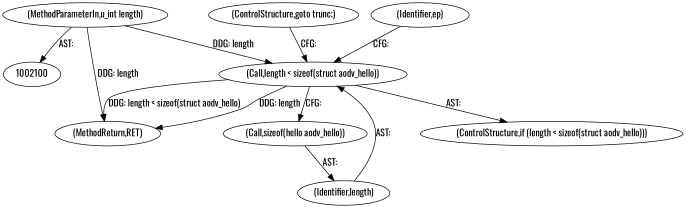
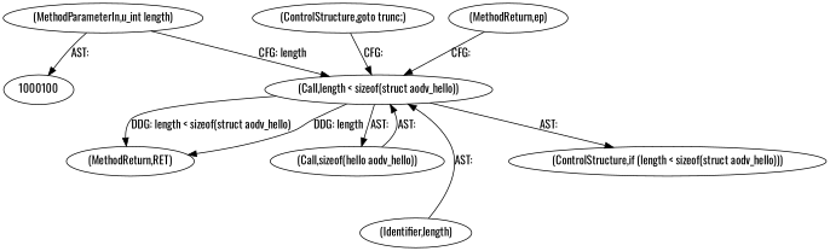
  digraph {
    fontname=Oswald
    node [fontname=Oswald]
    edge [fontname=Oswald]
    n1 [label="(Call,length < sizeof(struct aodv_hello))"]
    n2 [label="(ControlStructure,if (length < sizeof(struct aodv_hello)))"]
    n3 [label="(MethodReturn,RET)"]
    n4 [label="(Call,sizeof(hello aodv_hello))"]
    n5 [label="(MethodParameterIn,u_int length)"]
-   1000100 [label=1002100]
+   1000100
    n7 [label="(Identifier,length)"]
    n8 [label="(ControlStructure,goto trunc;)"]
-   n9 [label="(Identifier,ep)"]
+   n9 [label="(MethodReturn,ep)"]
    n1 -> n2 [label="AST: "]
    n1 -> n3 [label="DDG: length < sizeof(struct aodv_hello)"]
    n1 -> n3 [label="DDG: length"]
-   n1 -> n4 [label="CFG: "]
-   n4 -> n7 [label="AST: "]
-   n5 -> n1 [label="DDG: length"]
-   n5 -> n3 [label="DDG: length"]
+   n1 -> n4 [label="AST: "]
+   n4 -> n1 [label="AST: "]
+   n5 -> n1 [label="CFG: length"]
    n5 -> 1000100 [label="AST: "]
    n7 -> n1 [label="AST: "]
    n8 -> n1 [label="CFG: "]
    n9 -> n1 [label="CFG: "]
  }
